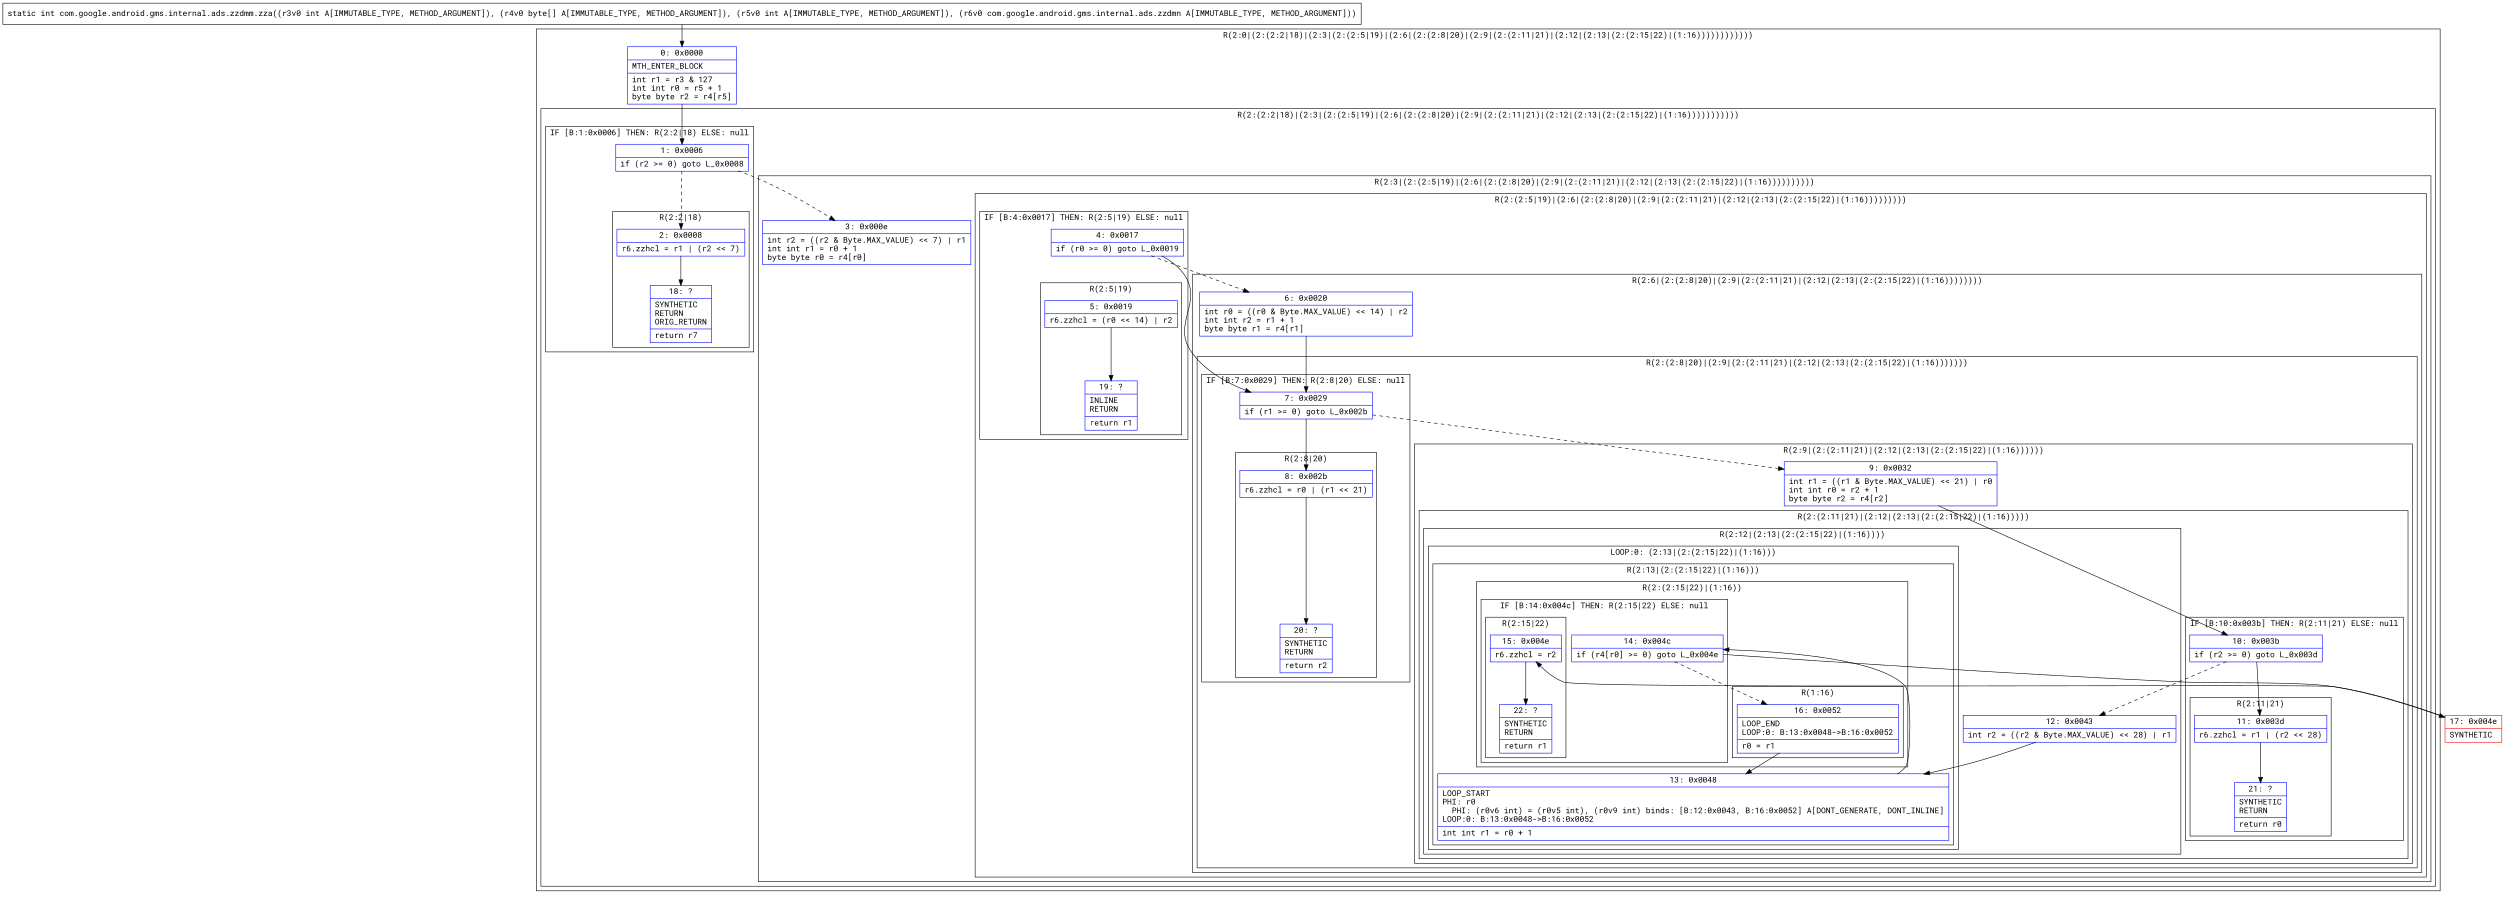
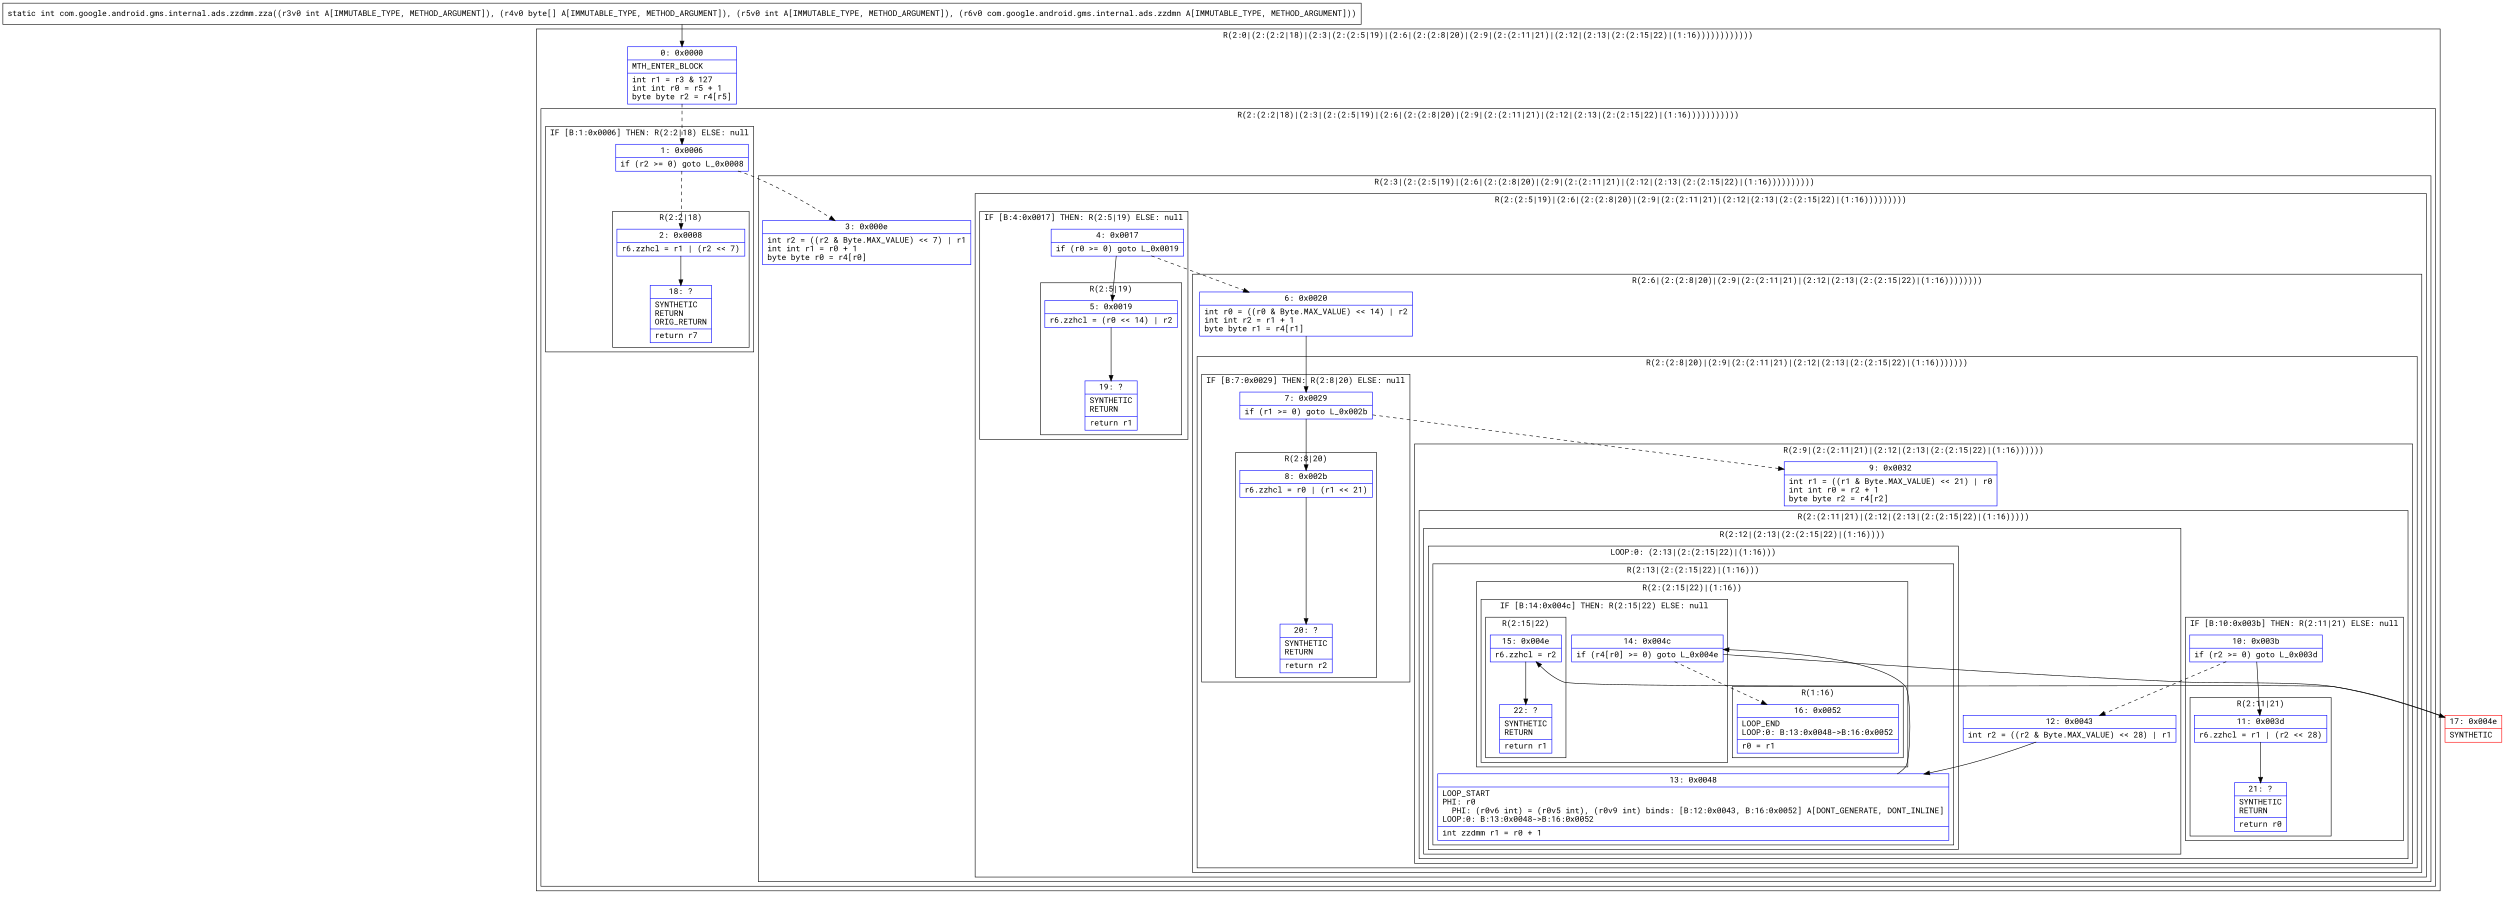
  digraph {
    fontname="Roboto Mono"
    node [color=blue fontname="Roboto Mono" shape=record]
    edge [fontname="Roboto Mono"]
    n1 [label="{2\:\ 0x0008|r6.zzhcl = r1 \| (r2 \<\< 7)\l}"]
    n2 [label="{18\:\ ?|SYNTHETIC\lRETURN\lORIG_RETURN\l|return r7\l}"]
    n3 [label="{1\:\ 0x0006|if (r2 \>= 0) goto L_0x0008\l}"]
    n4 [label="{5\:\ 0x0019|r6.zzhcl = (r0 \<\< 14) \| r2\l}"]
-   n5 [label="{19\:\ ?|INLINE\lRETURN\l|return r1\l}"]
+   n5 [label="{19\:\ ?|SYNTHETIC\lRETURN\l|return r1\l}"]
    n6 [label="{4\:\ 0x0017|if (r0 \>= 0) goto L_0x0019\l}"]
    n7 [label="{8\:\ 0x002b|r6.zzhcl = r0 \| (r1 \<\< 21)\l}"]
    n8 [label="{20\:\ ?|SYNTHETIC\lRETURN\l|return r2\l}"]
    n9 [label="{7\:\ 0x0029|if (r1 \>= 0) goto L_0x002b\l}"]
    n10 [label="{11\:\ 0x003d|r6.zzhcl = r1 \| (r2 \<\< 28)\l}"]
    n11 [label="{21\:\ ?|SYNTHETIC\lRETURN\l|return r0\l}"]
    n12 [label="{10\:\ 0x003b|if (r2 \>= 0) goto L_0x003d\l}"]
    n13 [label="{15\:\ 0x004e|r6.zzhcl = r2\l}"]
    n14 [label="{22\:\ ?|SYNTHETIC\lRETURN\l|return r1\l}"]
    n15 [label="{14\:\ 0x004c|if (r4[r0] \>= 0) goto L_0x004e\l}"]
    n16 [label="{16\:\ 0x0052|LOOP_END\lLOOP:0: B:13:0x0048\-\>B:16:0x0052\l|r0 = r1\l}"]
-   n17 [label="{13\:\ 0x0048|LOOP_START\lPHI: r0 \l  PHI: (r0v6 int) = (r0v5 int), (r0v9 int) binds: [B:12:0x0043, B:16:0x0052] A[DONT_GENERATE, DONT_INLINE]\lLOOP:0: B:13:0x0048\-\>B:16:0x0052\l|int int r1 = r0 + 1\l}"]
+   n17 [label="{13\:\ 0x0048|LOOP_START\lPHI: r0 \l  PHI: (r0v6 int) = (r0v5 int), (r0v9 int) binds: [B:12:0x0043, B:16:0x0052] A[DONT_GENERATE, DONT_INLINE]\lLOOP:0: B:13:0x0048\-\>B:16:0x0052\l|int zzdmm r1 = r0 + 1\l}"]
    n18 [label="{12\:\ 0x0043|int r2 = ((r2 & Byte.MAX_VALUE) \<\< 28) \| r1\l}"]
    n19 [label="{9\:\ 0x0032|int r1 = ((r1 & Byte.MAX_VALUE) \<\< 21) \| r0\lint int r0 = r2 + 1\lbyte byte r2 = r4[r2]\l}"]
    n20 [label="{6\:\ 0x0020|int r0 = ((r0 & Byte.MAX_VALUE) \<\< 14) \| r2\lint int r2 = r1 + 1\lbyte byte r1 = r4[r1]\l}"]
    n21 [label="{3\:\ 0x000e|int r2 = ((r2 & Byte.MAX_VALUE) \<\< 7) \| r1\lint int r1 = r0 + 1\lbyte byte r0 = r4[r0]\l}"]
    n22 [label="{0\:\ 0x0000|MTH_ENTER_BLOCK\l|int r1 = r3 & 127\lint int r0 = r5 + 1\lbyte byte r2 = r4[r5]\l}"]
    n23 [color=red label="{17\:\ 0x004e|SYNTHETIC\l}"]
    n24 [label="{static int com.google.android.gms.internal.ads.zzdmm.zza((r3v0 int A[IMMUTABLE_TYPE, METHOD_ARGUMENT]), (r4v0 byte[] A[IMMUTABLE_TYPE, METHOD_ARGUMENT]), (r5v0 int A[IMMUTABLE_TYPE, METHOD_ARGUMENT]), (r6v0 com.google.android.gms.internal.ads.zzdmn A[IMMUTABLE_TYPE, METHOD_ARGUMENT])) }" color=""]
    subgraph cluster_1 {
      label="R(2:0|(2:(2:2|18)|(2:3|(2:(2:5|19)|(2:6|(2:(2:8|20)|(2:9|(2:(2:11|21)|(2:12|(2:13|(2:(2:15|22)|(1:16))))))))))))"
      n22
      subgraph cluster_2 {
        label="R(2:(2:2|18)|(2:3|(2:(2:5|19)|(2:6|(2:(2:8|20)|(2:9|(2:(2:11|21)|(2:12|(2:13|(2:(2:15|22)|(1:16)))))))))))"
        subgraph cluster_3 {
          label="IF [B:1:0x0006] THEN: R(2:2|18) ELSE: null"
          n3
          subgraph cluster_4 {
            label="R(2:2|18)"
            n1
            n2
          }
        }
        subgraph cluster_5 {
          label="R(2:3|(2:(2:5|19)|(2:6|(2:(2:8|20)|(2:9|(2:(2:11|21)|(2:12|(2:13|(2:(2:15|22)|(1:16))))))))))"
          n21
          subgraph cluster_6 {
            label="R(2:(2:5|19)|(2:6|(2:(2:8|20)|(2:9|(2:(2:11|21)|(2:12|(2:13|(2:(2:15|22)|(1:16)))))))))"
            subgraph cluster_7 {
              label="IF [B:4:0x0017] THEN: R(2:5|19) ELSE: null"
              n6
              subgraph cluster_8 {
                label="R(2:5|19)"
                n4
                n5
              }
            }
            subgraph cluster_9 {
              label="R(2:6|(2:(2:8|20)|(2:9|(2:(2:11|21)|(2:12|(2:13|(2:(2:15|22)|(1:16))))))))"
              n20
              subgraph cluster_10 {
                label="R(2:(2:8|20)|(2:9|(2:(2:11|21)|(2:12|(2:13|(2:(2:15|22)|(1:16)))))))"
                subgraph cluster_11 {
                  label="IF [B:7:0x0029] THEN: R(2:8|20) ELSE: null"
                  n9
                  subgraph cluster_12 {
                    label="R(2:8|20)"
                    n7
                    n8
                  }
                }
                subgraph cluster_13 {
                  label="R(2:9|(2:(2:11|21)|(2:12|(2:13|(2:(2:15|22)|(1:16))))))"
                  n19
                  subgraph cluster_14 {
                    label="R(2:(2:11|21)|(2:12|(2:13|(2:(2:15|22)|(1:16)))))"
                    subgraph cluster_15 {
                      label="IF [B:10:0x003b] THEN: R(2:11|21) ELSE: null"
                      n12
                      subgraph cluster_16 {
                        label="R(2:11|21)"
                        n10
                        n11
                      }
                    }
                    subgraph cluster_17 {
                      label="R(2:12|(2:13|(2:(2:15|22)|(1:16))))"
                      n18
                      subgraph cluster_18 {
                        label="LOOP:0: (2:13|(2:(2:15|22)|(1:16)))"
                        subgraph cluster_19 {
                          label="R(2:13|(2:(2:15|22)|(1:16)))"
                          n17
                          subgraph cluster_20 {
                            label="R(2:(2:15|22)|(1:16))"
                            subgraph cluster_21 {
                              label="IF [B:14:0x004c] THEN: R(2:15|22) ELSE: null"
                              n15
                              subgraph cluster_22 {
                                label="R(2:15|22)"
                                n13
                                n14
                              }
                            }
                            subgraph cluster_23 {
                              label="R(1:16)"
                              n16
                            }
                          }
                        }
                      }
                    }
                  }
                }
              }
            }
          }
        }
      }
    }
    n1 -> n2
    n3 -> n1 [style=dashed]
    n3 -> n21 [style=dashed]
    n4 -> n5
-   n6 -> n9
+   n6 -> n4
    n6 -> n20 [style=dashed]
    n7 -> n8
    n9 -> n7
    n9 -> n19 [style=dashed]
    n10 -> n11
    n12 -> n10
    n12 -> n18 [style=dashed]
    n13 -> n14
    n15 -> n16 [style=dashed]
    n15 -> n23
-   n16 -> n17
    n17 -> n15
    n18 -> n17
-   n19 -> n12
    n20 -> n9
-   n22 -> n3
+   n22 -> n3 [style=dashed]
    n23 -> n13
    n24 -> n22
  }
